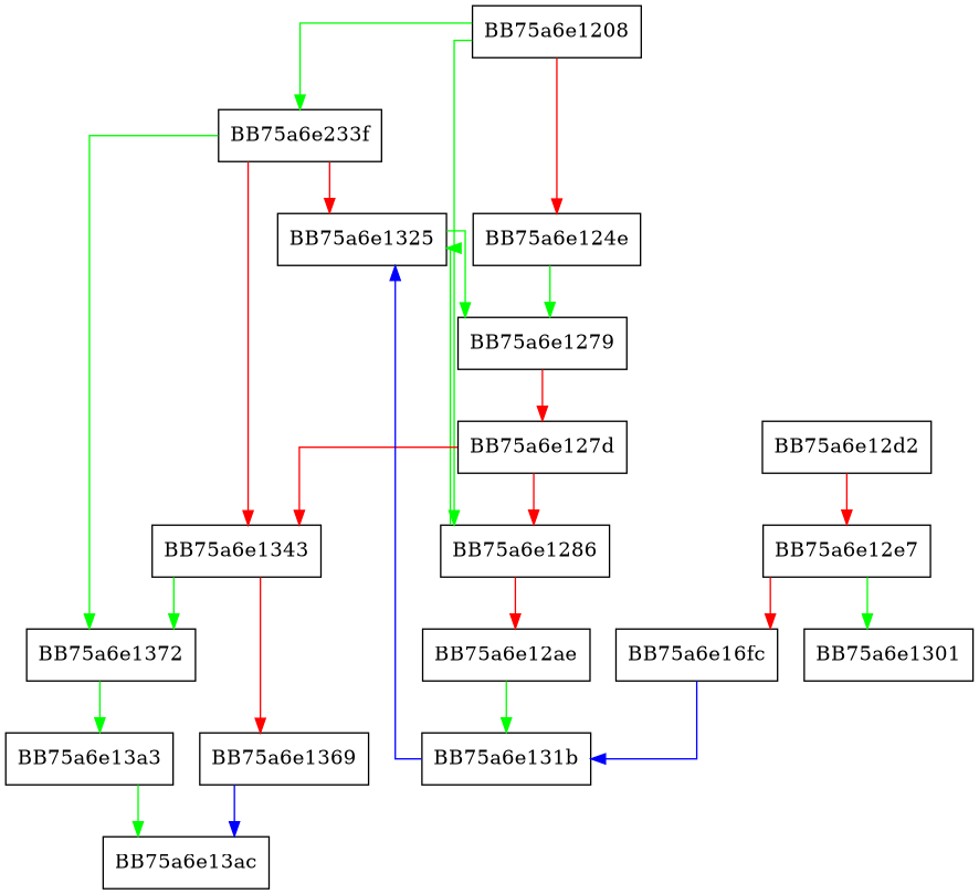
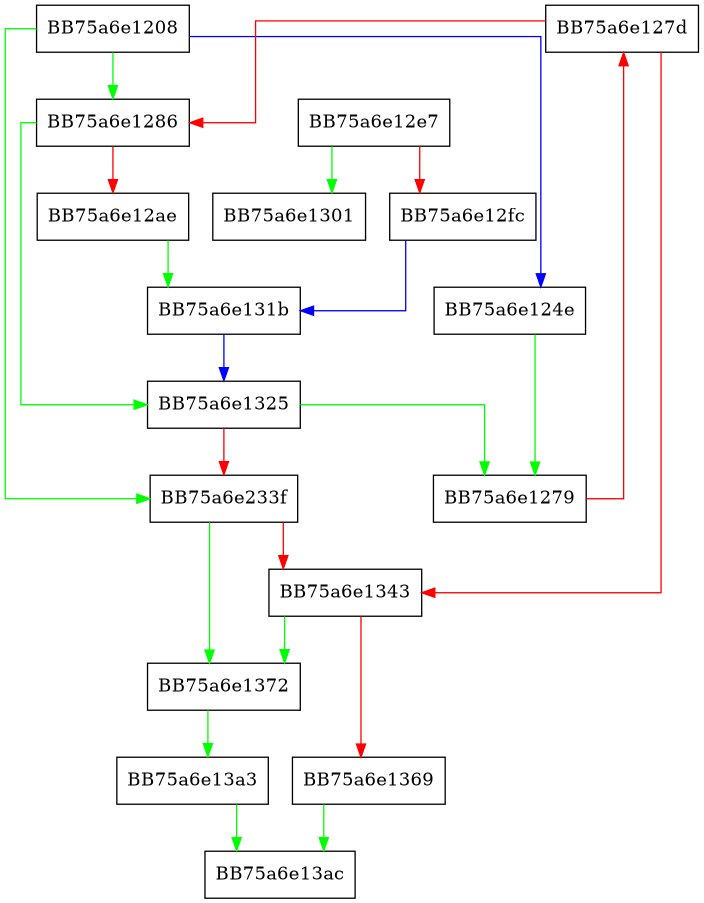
  digraph {
    splines=ortho
    node [shape=box]
    edge [color=green]
    n1 [label=BB75a6e233f]
    BB75a6e1208
    BB75a6e124e
    BB75a6e1286
    BB75a6e1343
    BB75a6e1372
    BB75a6e1279
    BB75a6e1369
    BB75a6e13a3
    BB75a6e127d
    BB75a6e1325
    BB75a6e12ae
    BB75a6e131b
    BB75a6e13ac
-   BB75a6e12d2
    BB75a6e12e7
    BB75a6e1301
-   BB75a6e12fc [label=BB75a6e16fc]
+   BB75a6e12fc
    n1 -> BB75a6e1343 [color=red]
    n1 -> BB75a6e1372
    BB75a6e1208 -> n1
-   BB75a6e1208 -> BB75a6e124e [color=red]
+   BB75a6e1208 -> BB75a6e124e [color=blue]
    BB75a6e1208 -> BB75a6e1286
    BB75a6e124e -> BB75a6e1279
    BB75a6e1286 -> BB75a6e1325
    BB75a6e1286 -> BB75a6e12ae [color=red]
    BB75a6e1343 -> BB75a6e1372
    BB75a6e1343 -> BB75a6e1369 [color=red]
    BB75a6e1372 -> BB75a6e13a3
    BB75a6e1279 -> BB75a6e127d [color=red]
-   BB75a6e1369 -> BB75a6e13ac [color=blue]
+   BB75a6e1369 -> BB75a6e13ac
    BB75a6e13a3 -> BB75a6e13ac
    BB75a6e127d -> BB75a6e1286 [color=red]
    BB75a6e127d -> BB75a6e1343 [color=red]
-   n1 -> BB75a6e1325 [color=red]
+   BB75a6e1325 -> n1 [color=red]
    BB75a6e1325 -> BB75a6e1279
    BB75a6e12ae -> BB75a6e131b
    BB75a6e131b -> BB75a6e1325 [color=blue]
-   BB75a6e12d2 -> BB75a6e12e7 [color=red]
    BB75a6e12e7 -> BB75a6e1301
    BB75a6e12e7 -> BB75a6e12fc [color=red]
    BB75a6e12fc -> BB75a6e131b [color=blue]
  }
